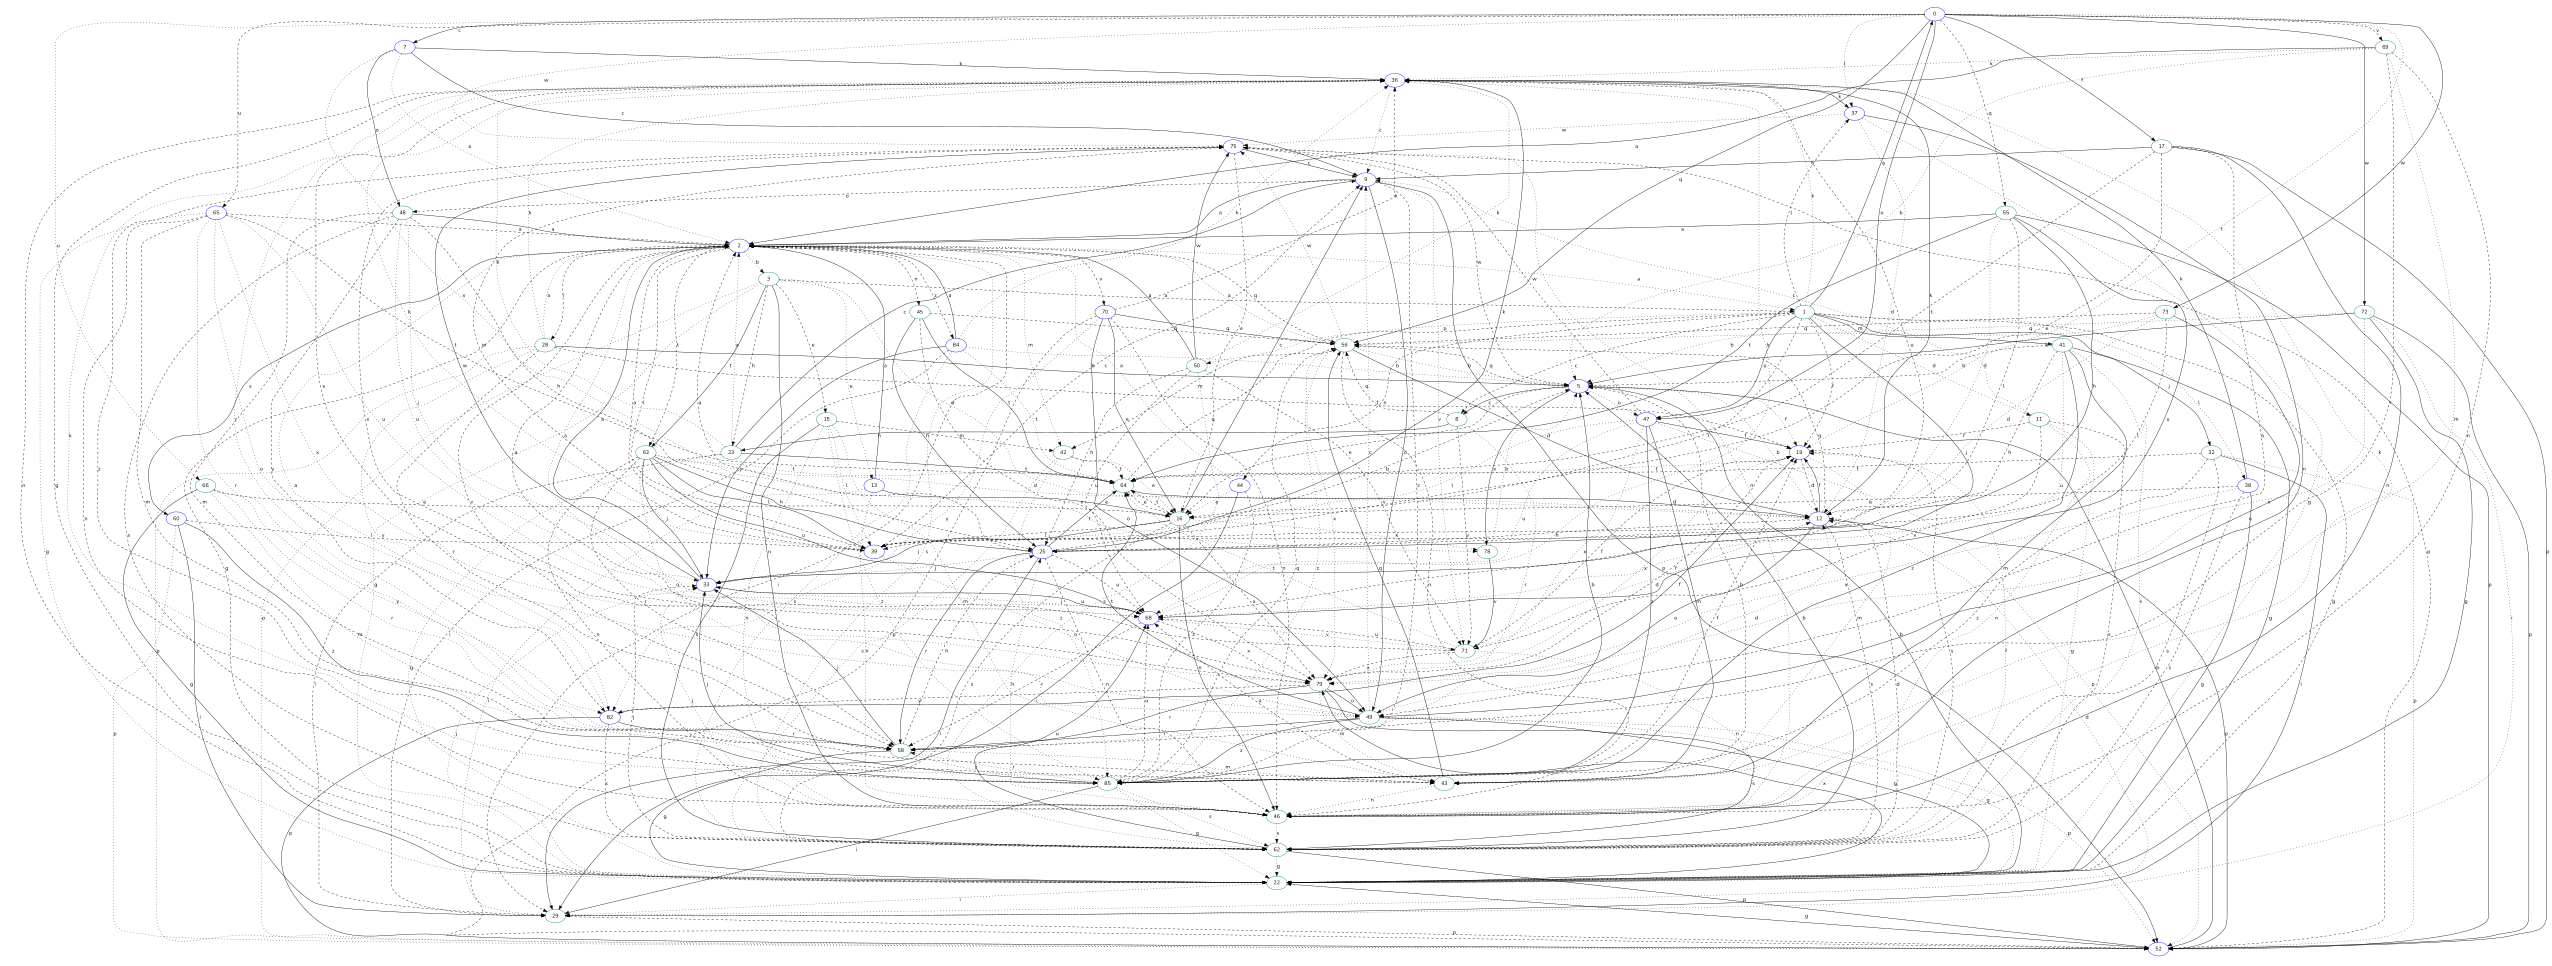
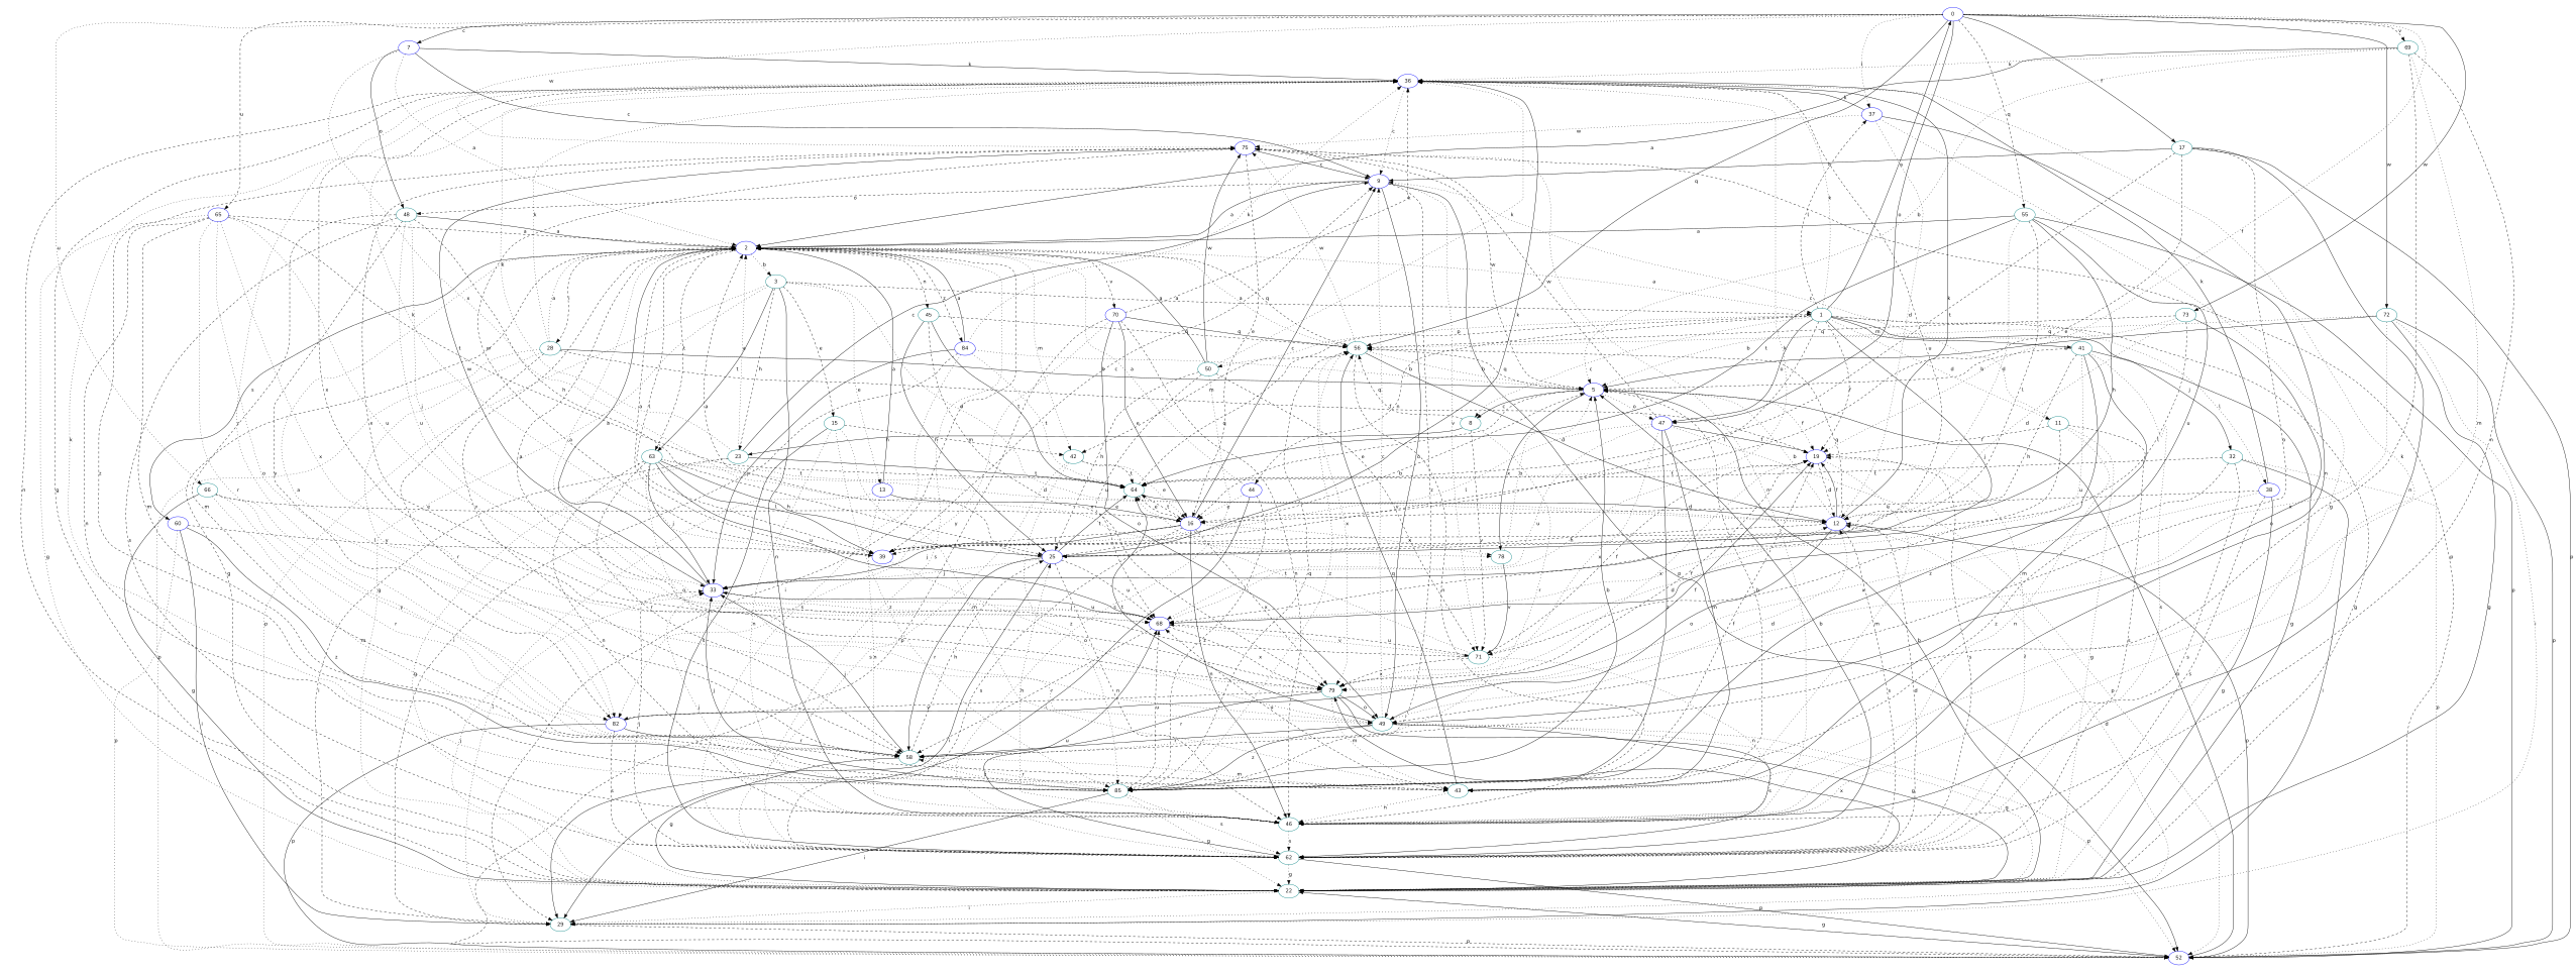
  strict digraph {
    fontname=Nunito
    node [color=teal fontname=Nunito]
    edge [fontname=Nunito style=dotted]
    0 [color=blue]
    7 [color=blue]
    17
    19 [color=blue]
    37 [color=blue]
    47 [color=blue]
    55
    56
    65 [color=blue]
    66
    69
    72
    73
    75 [color=blue]
    36 [color=blue]
    2 [color=blue]
    78
    9 [color=blue]
    48
    46
    52 [color=blue]
-   16
+   16 [color=blue]
    49
    64
    62
    12 [color=blue]
    43
    79
    22
    39 [color=blue]
    85
    68 [color=blue]
    25 [color=blue]
    5 [color=blue]
    58
    82 [color=blue]
    29
    1
    8
    11
    32
    33 [color=blue]
    38 [color=blue]
    41
    42
    44 [color=blue]
    50
    23
    71
    3
    28
    45
    60 [color=blue]
    63
    70 [color=blue]
    84 [color=blue]
    13 [color=blue]
    15
    0 -> 7 [label=c style=solid]
    0 -> 17 [label=f style=solid]
    0 -> 19 [label=f]
    0 -> 37 [label=l]
    0 -> 47 [label=o style=solid]
    0 -> 55 [label=q style=dashed]
    0 -> 56 [label=q style=solid]
    0 -> 65 [label=u style=dashed]
    0 -> 66 [label=u]
    0 -> 69 [label=v style=dashed]
    0 -> 72 [label=w style=solid]
    0 -> 73 [label=w style=solid]
    0 -> 75 [label=w]
    7 -> 36 [label=k style=solid]
    7 -> 2 [label=a]
    7 -> 78 [label=x]
    7 -> 9 [label=c style=solid]
    7 -> 48 [label=o style=solid]
    17 -> 9 [label=c style=solid]
    17 -> 46 [label=n style=solid]
    17 -> 52 [label=p style=solid]
    17 -> 16 [label=e style=dashed]
    17 -> 49 [label=o style=dashed]
    17 -> 64 [label=t style=dashed]
    19 -> 64 [label=t]
    19 -> 62 [label=s style=dashed]
    19 -> 12 [label=d style=dashed]
    19 -> 43 [label=m]
    19 -> 79 [label=x]
    37 -> 75 [label=w]
-   36 -> 37 [label=k style=solid]
+   37 -> 36 [label=k style=solid]
    37 -> 46 [label=n style=solid]
    37 -> 12 [label=d]
    37 -> 22 [label=g]
    47 -> 19 [label=f style=solid]
    47 -> 75 [label=w style=dashed]
    47 -> 52 [label=p]
    47 -> 43 [label=m style=solid]
    47 -> 79 [label=x]
    47 -> 39 [label=l]
    47 -> 85 [label=z style=solid]
    47 -> 68 [label=u]
    55 -> 2 [label=a style=solid]
    55 -> 52 [label=p style=solid]
    55 -> 64 [label=t style=solid]
    55 -> 12 [label=d]
    55 -> 39 [label=l style=dashed]
    55 -> 68 [label=u style=solid]
    55 -> 25 [label=h style=solid]
    56 -> 75 [label=w]
    56 -> 2 [label=a]
    56 -> 46 [label=n style=dashed]
    56 -> 12 [label=d style=solid]
    56 -> 79 [label=x]
    56 -> 85 [label=z]
    56 -> 5 [label=b]
    65 -> 2 [label=a style=dashed]
    65 -> 46 [label=n style=dashed]
    65 -> 49 [label=o]
    65 -> 64 [label=t style=dashed]
    65 -> 43 [label=m style=dashed]
    65 -> 79 [label=x]
    65 -> 22 [label=g]
    65 -> 68 [label=u]
    65 -> 58 [label=r]
    66 -> 16 [label=e style=dashed]
    66 -> 43 [label=m]
    66 -> 22 [label=g style=solid]
    66 -> 58 [label=r]
    66 -> 82 [label=y]
    69 -> 36 [label=k]
    69 -> 2 [label=a style=solid]
    69 -> 46 [label=n style=dashed]
    69 -> 43 [label=m]
    69 -> 5 [label=b]
    69 -> 58 [label=r style=dashed]
    72 -> 56 [label=q]
    72 -> 52 [label=p style=solid]
    72 -> 79 [label=x]
    72 -> 22 [label=g style=solid]
    72 -> 5 [label=b style=solid]
    72 -> 29 [label=i]
    73 -> 56 [label=q style=dashed]
    73 -> 49 [label=o style=solid]
    73 -> 12 [label=d]
    73 -> 39 [label=l style=dashed]
    73 -> 5 [label=b]
    75 -> 9 [label=c style=solid]
    75 -> 46 [label=n]
    75 -> 52 [label=p style=dashed]
    75 -> 16 [label=e style=dashed]
    75 -> 79 [label=x style=dashed]
    75 -> 85 [label=z style=dashed]
    36 -> 9 [label=c]
    36 -> 79 [label=x style=dashed]
    36 -> 22 [label=g style=dashed]
    36 -> 68 [label=u style=dashed]
    36 -> 58 [label=r]
    2 -> 56 [label=q style=dashed]
    2 -> 62 [label=s]
    2 -> 22 [label=g style=dashed]
    2 -> 39 [label=l style=dashed]
    2 -> 58 [label=r style=dashed]
    2 -> 29 [label=i style=dashed]
    2 -> 1 [label=a]
    2 -> 42 [label=m]
    2 -> 3 [label=b]
    2 -> 28 [label=i style=dashed]
    2 -> 45 [label=n style=dashed]
    2 -> 60 [label=s style=solid]
    2 -> 63 [label=t style=dashed]
    2 -> 70 [label=v style=dashed]
    2 -> 84 [label=z style=dashed]
    78 -> 5 [label=b]
    78 -> 71 [label=v style=solid]
    9 -> 2 [label=a style=solid]
    9 -> 48 [label=o style=dashed]
    9 -> 52 [label=p style=solid]
    9 -> 49 [label=o style=solid]
    9 -> 85 [label=z style=dashed]
    9 -> 71 [label=v]
    48 -> 2 [label=a style=solid]
    48 -> 62 [label=s style=dashed]
    48 -> 43 [label=m style=dashed]
    48 -> 68 [label=u]
    48 -> 25 [label=h style=dashed]
    48 -> 82 [label=y style=dashed]
    48 -> 33 [label=j]
    46 -> 36 [label=k]
    46 -> 62 [label=s]
    46 -> 25 [label=h]
    46 -> 33 [label=j]
    52 -> 22 [label=g style=solid]
    52 -> 5 [label=b style=solid]
    16 -> 78 [label=x]
    16 -> 9 [label=c style=solid]
    16 -> 46 [label=n style=solid]
    16 -> 64 [label=t style=dashed]
    16 -> 62 [label=s style=dashed]
    16 -> 79 [label=x style=dashed]
    16 -> 39 [label=l style=dashed]
    16 -> 33 [label=j style=solid]
    49 -> 9 [label=c]
    49 -> 52 [label=p]
    49 -> 64 [label=t style=solid]
    49 -> 62 [label=s style=solid]
    49 -> 12 [label=d]
    49 -> 22 [label=g]
    49 -> 85 [label=z style=solid]
    49 -> 58 [label=r style=solid]
    64 -> 56 [label=q style=dashed]
    64 -> 16 [label=e style=dashed]
    64 -> 12 [label=d style=solid]
    62 -> 19 [label=f]
    62 -> 52 [label=p style=solid]
    62 -> 12 [label=d style=dashed]
    62 -> 22 [label=g]
    62 -> 68 [label=u style=solid]
    62 -> 5 [label=b style=solid]
    62 -> 33 [label=j style=dashed]
    12 -> 19 [label=f style=solid]
    12 -> 56 [label=q style=dashed]
    12 -> 36 [label=k style=solid]
    12 -> 52 [label=p style=solid]
    12 -> 49 [label=o style=solid]
    12 -> 62 [label=s style=dashed]
    12 -> 25 [label=h style=dashed]
    12 -> 5 [label=b]
    43 -> 56 [label=q style=solid]
    43 -> 46 [label=n]
    43 -> 68 [label=u style=dashed]
    43 -> 5 [label=b style=dashed]
    79 -> 19 [label=f style=dashed]
    79 -> 49 [label=o style=solid]
    79 -> 43 [label=m]
    79 -> 22 [label=g style=solid]
    79 -> 58 [label=r style=solid]
    79 -> 82 [label=y style=dashed]
    22 -> 36 [label=n style=dashed]
    22 -> 79 [label=x style=solid]
    22 -> 5 [label=b style=solid]
    22 -> 29 [label=i]
    22 -> 33 [label=j]
    39 -> 75 [label=w style=dashed]
    39 -> 36 [label=k]
    39 -> 2 [label=a style=dashed]
    39 -> 9 [label=c style=dashed]
    39 -> 49 [label=o]
    85 -> 19 [label=f style=dashed]
    85 -> 56 [label=q style=dashed]
    85 -> 36 [label=k]
    85 -> 62 [label=s]
    85 -> 22 [label=g]
    85 -> 68 [label=u style=dashed]
    85 -> 5 [label=b style=solid]
    85 -> 58 [label=r]
    85 -> 29 [label=i style=solid]
    85 -> 33 [label=j style=solid]
    68 -> 36 [label=k]
    68 -> 2 [label=a]
    68 -> 79 [label=x style=dashed]
    68 -> 58 [label=r style=dashed]
    68 -> 33 [label=j]
    68 -> 71 [label=v]
    25 -> 36 [label=k style=solid]
    25 -> 2 [label=a style=dashed]
    25 -> 46 [label=n style=dashed]
    25 -> 64 [label=t style=solid]
    25 -> 68 [label=u style=dashed]
    25 -> 5 [label=b style=dashed]
    25 -> 58 [label=r style=solid]
    25 -> 29 [label=i style=solid]
    25 -> 33 [label=j]
    5 -> 19 [label=f]
    5 -> 47 [label=o]
    5 -> 56 [label=q style=dashed]
    5 -> 75 [label=w style=dashed]
    5 -> 78 [label=x style=solid]
    5 -> 16 [label=e style=dashed]
    5 -> 8 [label=c style=solid]
    58 -> 43 [label=m]
    58 -> 22 [label=g style=solid]
    58 -> 85 [label=z]
    58 -> 25 [label=h style=dashed]
    58 -> 33 [label=j style=solid]
    82 -> 19 [label=f style=solid]
    82 -> 2 [label=a]
    82 -> 52 [label=p style=solid]
    82 -> 62 [label=s style=dashed]
    82 -> 58 [label=r style=solid]
    29 -> 52 [label=p style=dashed]
    29 -> 12 [label=d]
    1 -> 0 [label=a style=solid]
    1 -> 19 [label=f style=dashed]
    1 -> 37 [label=l style=dashed]
    1 -> 47 [label=o style=solid]
    1 -> 36 [label=k]
    1 -> 22 [label=g style=dashed]
    1 -> 39 [label=l style=dashed]
-   1 -> 8 [label=c style=dashed]
+   1 -> 8 [label=c]
    1 -> 11 [label=d]
    1 -> 32 [label=j style=solid]
    1 -> 33 [label=j style=solid]
    1 -> 38 [label=l]
    1 -> 41 [label=m style=solid]
    1 -> 42 [label=m style=dashed]
    1 -> 44 [label=n style=dashed]
    1 -> 50 [label=p]
    8 -> 56 [label=q style=dashed]
    8 -> 58 [label=r]
    8 -> 23 [label=h style=solid]
    8 -> 71 [label=v style=dashed]
    11 -> 19 [label=f style=dashed]
    11 -> 9 [label=c]
    11 -> 46 [label=n]
    11 -> 62 [label=s style=dashed]
    11 -> 22 [label=g]
    11 -> 71 [label=v style=dashed]
    32 -> 52 [label=p]
    32 -> 64 [label=t style=dashed]
    32 -> 62 [label=s style=dashed]
    32 -> 85 [label=z style=dashed]
    32 -> 29 [label=i style=solid]
    33 -> 75 [label=w style=solid]
    33 -> 2 [label=a style=solid]
    33 -> 68 [label=u style=solid]
    38 -> 36 [label=k style=solid]
    38 -> 16 [label=e style=dashed]
    38 -> 62 [label=s style=dashed]
    38 -> 79 [label=x]
    38 -> 22 [label=g style=solid]
    41 -> 62 [label=s]
    41 -> 43 [label=m style=solid]
    41 -> 22 [label=g style=solid]
    41 -> 85 [label=z style=solid]
    41 -> 68 [label=u]
    41 -> 25 [label=h style=dashed]
    41 -> 5 [label=b style=dashed]
    42 -> 16 [label=e]
    42 -> 64 [label=t style=dashed]
    42 -> 62 [label=s]
    42 -> 85 [label=z]
    44 -> 2 [label=a]
    44 -> 16 [label=e]
    44 -> 85 [label=z style=dashed]
    44 -> 29 [label=i style=solid]
    50 -> 75 [label=w style=solid]
    50 -> 36 [label=k]
    50 -> 2 [label=a style=solid]
    50 -> 62 [label=s]
    50 -> 68 [label=u style=dashed]
    50 -> 25 [label=h style=dashed]
    50 -> 71 [label=v style=dashed]
    23 -> 36 [label=k]
    23 -> 2 [label=a]
    23 -> 9 [label=c style=solid]
    23 -> 64 [label=t style=solid]
    23 -> 22 [label=g]
    23 -> 29 [label=i style=dashed]
    71 -> 19 [label=f style=dashed]
    71 -> 2 [label=a style=dashed]
    71 -> 46 [label=n]
    71 -> 64 [label=t]
    71 -> 12 [label=d]
    71 -> 79 [label=x style=dashed]
    71 -> 68 [label=u style=dashed]
    3 -> 46 [label=n style=solid]
    3 -> 52 [label=p]
    3 -> 12 [label=d]
    3 -> 22 [label=g]
    3 -> 1 [label=a style=dashed]
    3 -> 23 [label=h style=dashed]
    3 -> 63 [label=t style=solid]
    3 -> 13 [label=e]
    3 -> 15 [label=e style=dashed]
    28 -> 19 [label=f style=dashed]
    28 -> 36 [label=k]
    28 -> 2 [label=a]
    28 -> 52 [label=p]
    28 -> 5 [label=b style=solid]
    28 -> 58 [label=r style=dashed]
    28 -> 82 [label=y]
    45 -> 56 [label=q style=dashed]
    45 -> 64 [label=t style=solid]
    45 -> 79 [label=x style=dashed]
    45 -> 25 [label=h style=solid]
    60 -> 52 [label=p]
    60 -> 39 [label=l style=dashed]
    60 -> 85 [label=z style=solid]
    60 -> 29 [label=i style=solid]
    63 -> 46 [label=n style=dashed]
    63 -> 49 [label=o]
    63 -> 64 [label=t]
    63 -> 12 [label=d]
    63 -> 39 [label=l style=solid]
    63 -> 68 [label=u style=solid]
    63 -> 25 [label=h style=solid]
    63 -> 58 [label=r style=dashed]
    63 -> 33 [label=j style=solid]
    70 -> 56 [label=q style=solid]
    70 -> 36 [label=k style=dashed]
    70 -> 46 [label=n style=dashed]
    70 -> 52 [label=p style=dashed]
    70 -> 16 [label=e style=solid]
    70 -> 49 [label=o style=solid]
    70 -> 82 [label=y]
    84 -> 36 [label=k]
    84 -> 2 [label=a style=solid]
    84 -> 64 [label=t]
    84 -> 62 [label=s]
    84 -> 5 [label=b]
    84 -> 29 [label=i style=dashed]
    84 -> 33 [label=j style=solid]
    13 -> 2 [label=a style=solid]
    13 -> 46 [label=n]
    13 -> 16 [label=e style=solid]
    13 -> 29 [label=i]
    15 -> 46 [label=n]
    15 -> 62 [label=s style=solid]
    15 -> 43 [label=m]
-   15 -> 39 [label=l]
    15 -> 85 [label=z]
    15 -> 42 [label=m style=dashed]
  }
